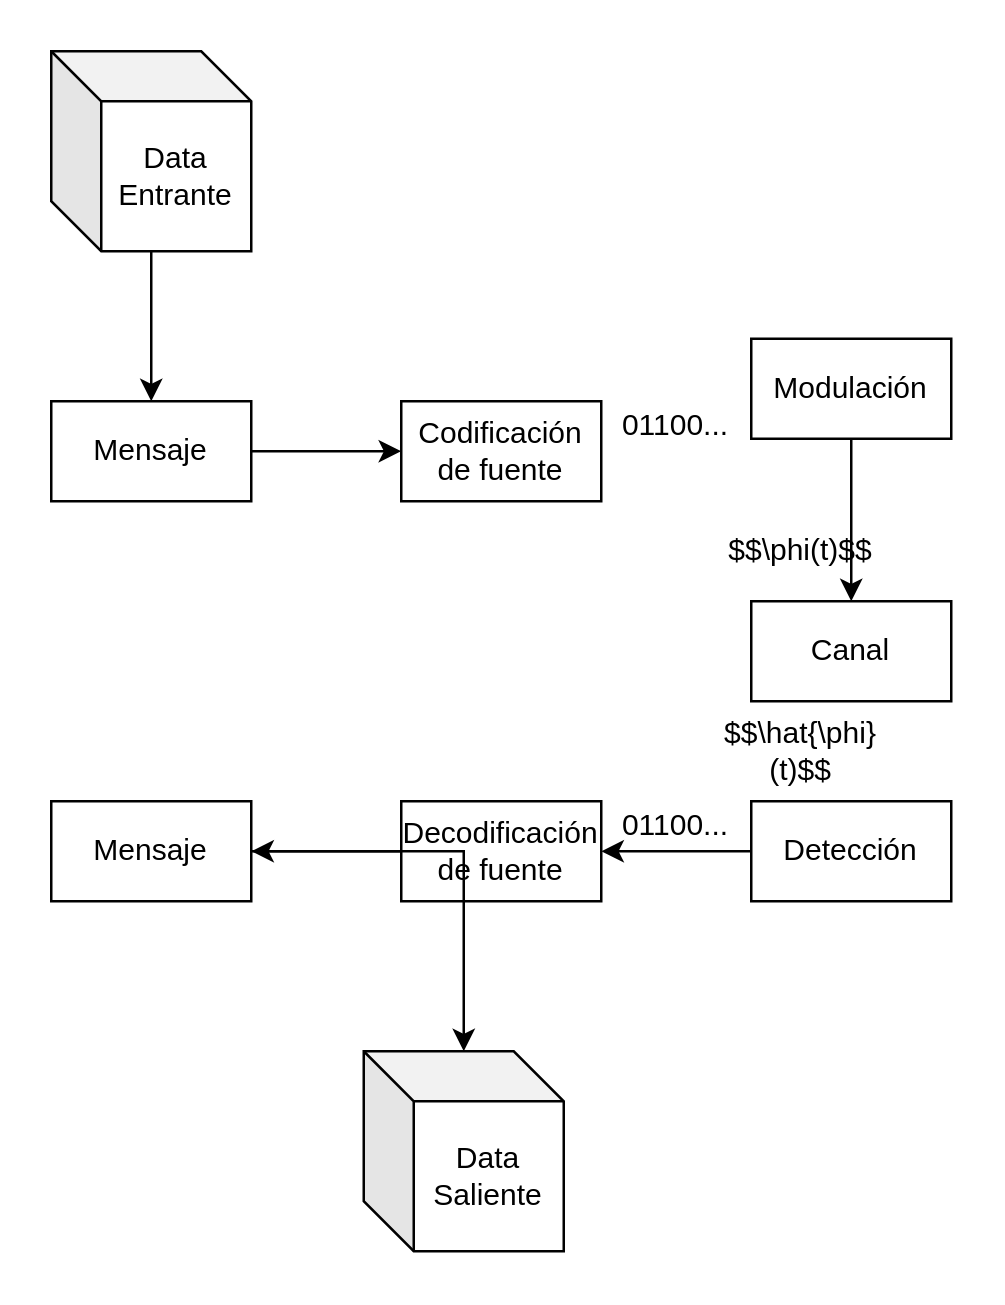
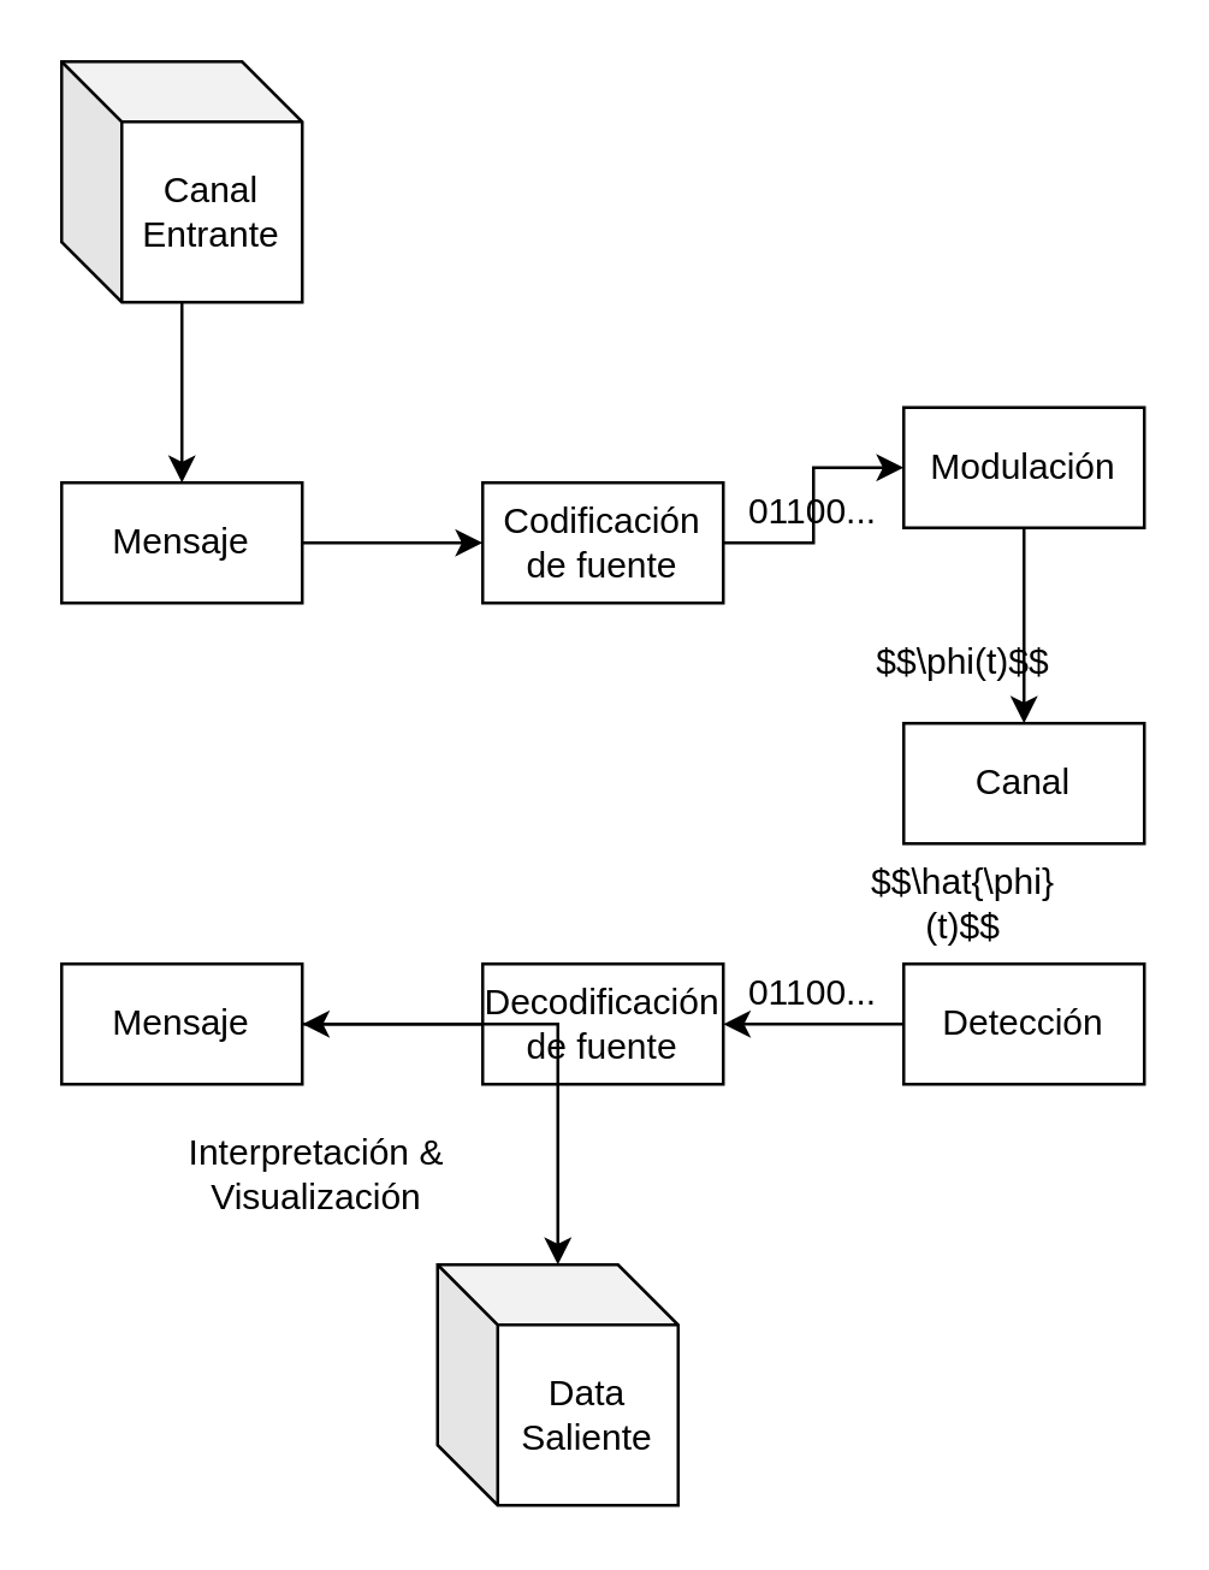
  <mxCell id="0" />
  <mxCell id="1" parent="0" />
  <mxCell id="2" style="edgeStyle=orthogonalEdgeStyle;rounded=0;orthogonalLoop=1;jettySize=auto;html=1;" edge="1" parent="1" source="3" target="5"><mxGeometry relative="1" as="geometry" /></mxCell>
- <mxCell id="3" value="Data Entrante" style="shape=cube;whiteSpace=wrap;html=1;boundedLbl=1;backgroundOutline=1;darkOpacity=0.05;darkOpacity2=0.1;" vertex="1" parent="1"><mxGeometry x="20" y="20" width="80" height="80" as="geometry" /></mxCell>
+ <mxCell id="3" value="Canal Entrante" style="shape=cube;whiteSpace=wrap;html=1;boundedLbl=1;backgroundOutline=1;darkOpacity=0.05;darkOpacity2=0.1;" vertex="1" parent="1"><mxGeometry x="20" y="20" width="80" height="80" as="geometry" /></mxCell>
  <mxCell id="4" style="edgeStyle=orthogonalEdgeStyle;rounded=0;orthogonalLoop=1;jettySize=auto;html=1;" edge="1" parent="1" source="5" target="7"><mxGeometry relative="1" as="geometry" /></mxCell>
  <mxCell id="5" value="Mensaje" style="rounded=0;whiteSpace=wrap;html=1;" vertex="1" parent="1"><mxGeometry x="20" y="160" width="80" height="40" as="geometry" /></mxCell>
+ <mxCell id="6" style="edgeStyle=orthogonalEdgeStyle;rounded=0;orthogonalLoop=1;jettySize=auto;html=1;" edge="1" parent="1" source="7" target="9"><mxGeometry relative="1" as="geometry" /></mxCell>
  <mxCell id="7" value="Codificación de fuente" style="rounded=0;whiteSpace=wrap;html=1;" vertex="1" parent="1"><mxGeometry x="160" y="160" width="80" height="40" as="geometry" /></mxCell>
  <mxCell id="8" style="edgeStyle=orthogonalEdgeStyle;rounded=0;orthogonalLoop=1;jettySize=auto;html=1;" edge="1" parent="1" source="9" target="11"><mxGeometry relative="1" as="geometry" /></mxCell>
  <mxCell id="9" value="Modulación" style="rounded=0;whiteSpace=wrap;html=1;" vertex="1" parent="1"><mxGeometry x="300" y="135" width="80" height="40" as="geometry" /></mxCell>
  <mxCell id="10" value="01100..." style="text;html=1;strokeColor=none;fillColor=none;align=center;verticalAlign=middle;whiteSpace=wrap;rounded=0;" vertex="1" parent="1"><mxGeometry x="250" y="160" width="40" height="20" as="geometry" /></mxCell>
  <mxCell id="11" value="Canal" style="rounded=0;whiteSpace=wrap;html=1;" vertex="1" parent="1"><mxGeometry x="300" y="240" width="80" height="40" as="geometry" /></mxCell>
  <mxCell id="12" value="$$\phi(t)$$" style="text;html=1;strokeColor=none;fillColor=none;align=center;verticalAlign=middle;whiteSpace=wrap;rounded=0;" vertex="1" parent="1"><mxGeometry x="300" y="210" width="40" height="20" as="geometry" /></mxCell>
  <mxCell id="13" style="edgeStyle=orthogonalEdgeStyle;rounded=0;orthogonalLoop=1;jettySize=auto;html=1;" edge="1" parent="1" source="14" target="17"><mxGeometry relative="1" as="geometry" /></mxCell>
  <mxCell id="14" value="Detección" style="rounded=0;whiteSpace=wrap;html=1;" vertex="1" parent="1"><mxGeometry x="300" y="320" width="80" height="40" as="geometry" /></mxCell>
  <mxCell id="15" value="$$\hat{\phi}(t)$$" style="text;html=1;strokeColor=none;fillColor=none;align=center;verticalAlign=middle;whiteSpace=wrap;rounded=0;" vertex="1" parent="1"><mxGeometry x="300" y="290" width="40" height="20" as="geometry" /></mxCell>
  <mxCell id="16" style="edgeStyle=orthogonalEdgeStyle;rounded=0;orthogonalLoop=1;jettySize=auto;html=1;" edge="1" parent="1" source="17" target="20"><mxGeometry relative="1" as="geometry" /></mxCell>
  <mxCell id="17" value="Decodificación de fuente" style="rounded=0;whiteSpace=wrap;html=1;" vertex="1" parent="1"><mxGeometry x="160" y="320" width="80" height="40" as="geometry" /></mxCell>
  <mxCell id="18" value="01100..." style="text;html=1;strokeColor=none;fillColor=none;align=center;verticalAlign=middle;whiteSpace=wrap;rounded=0;" vertex="1" parent="1"><mxGeometry x="250" y="320" width="40" height="20" as="geometry" /></mxCell>
  <mxCell id="19" style="edgeStyle=orthogonalEdgeStyle;rounded=0;orthogonalLoop=1;jettySize=auto;html=1;" edge="1" parent="1" source="20" target="21"><mxGeometry relative="1" as="geometry" /></mxCell>
  <mxCell id="20" value="Mensaje" style="rounded=0;whiteSpace=wrap;html=1;" vertex="1" parent="1"><mxGeometry x="20" y="320" width="80" height="40" as="geometry" /></mxCell>
  <mxCell id="21" value="Data Saliente" style="shape=cube;whiteSpace=wrap;html=1;boundedLbl=1;backgroundOutline=1;darkOpacity=0.05;darkOpacity2=0.1;" vertex="1" parent="1"><mxGeometry x="145" y="420" width="80" height="80" as="geometry" /></mxCell>
+ <mxCell id="22" value="Interpretación &amp;amp; Visualización" style="text;html=1;strokeColor=none;fillColor=none;align=center;verticalAlign=middle;whiteSpace=wrap;rounded=0;" vertex="1" parent="1"><mxGeometry x="60" y="380" width="90" height="20" as="geometry" /></mxCell>
